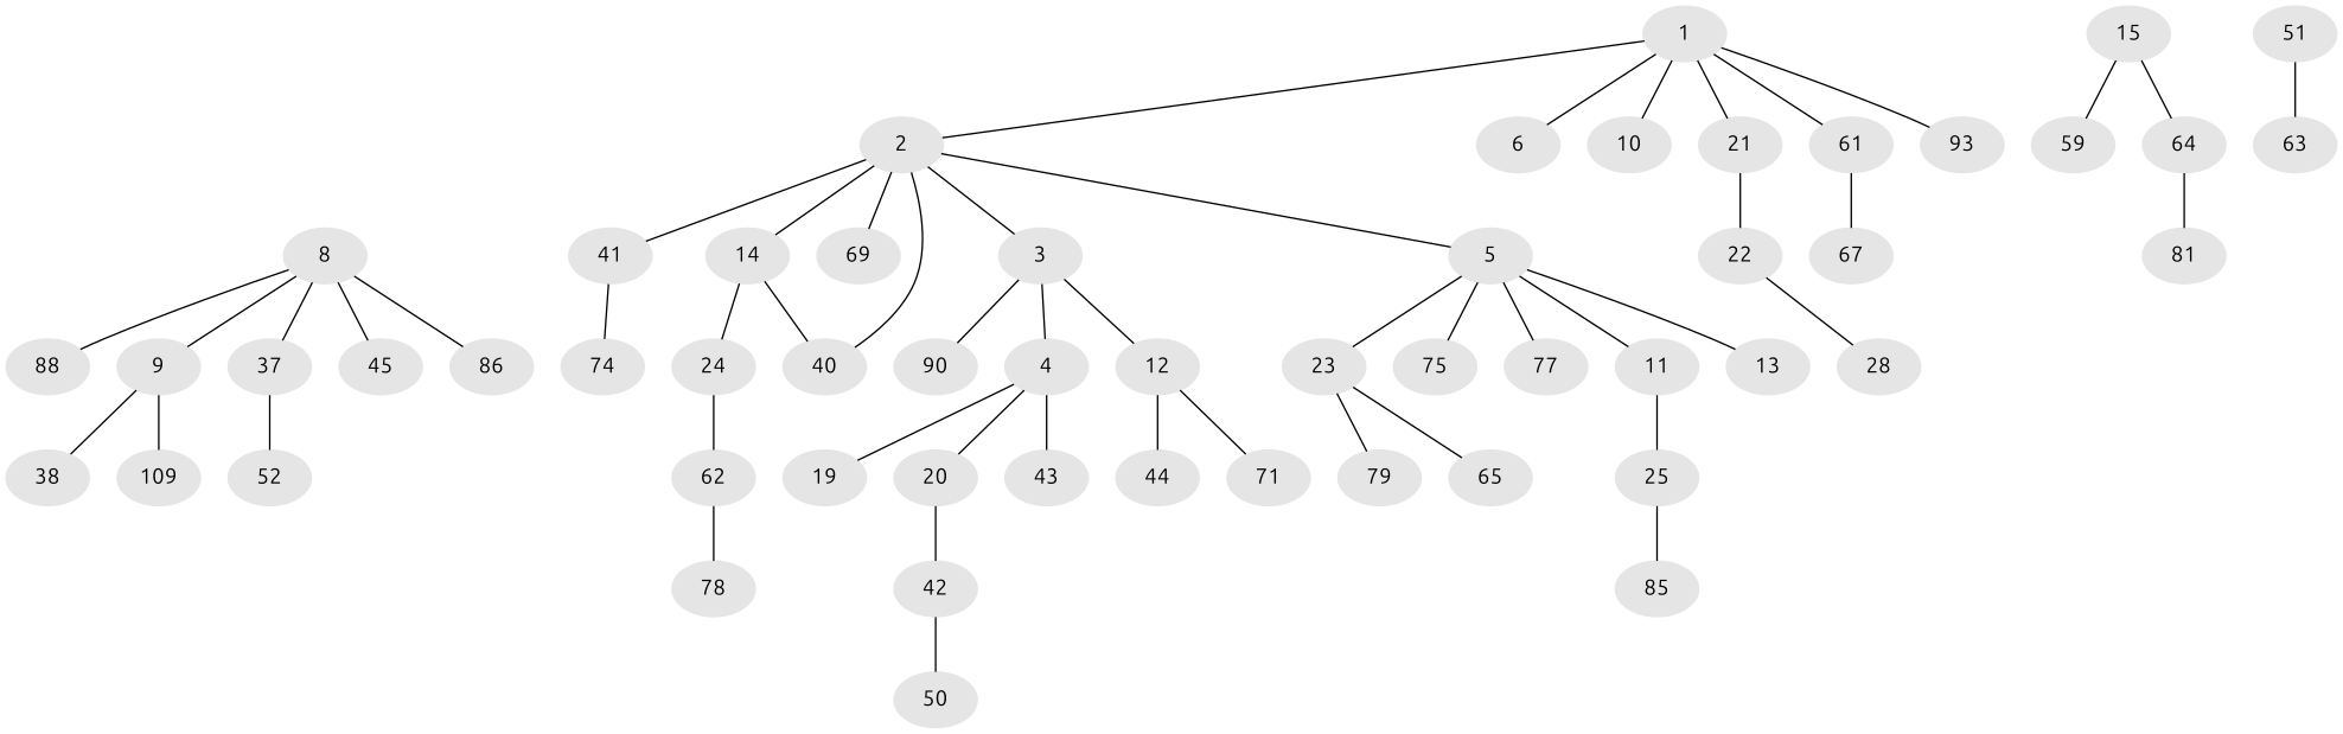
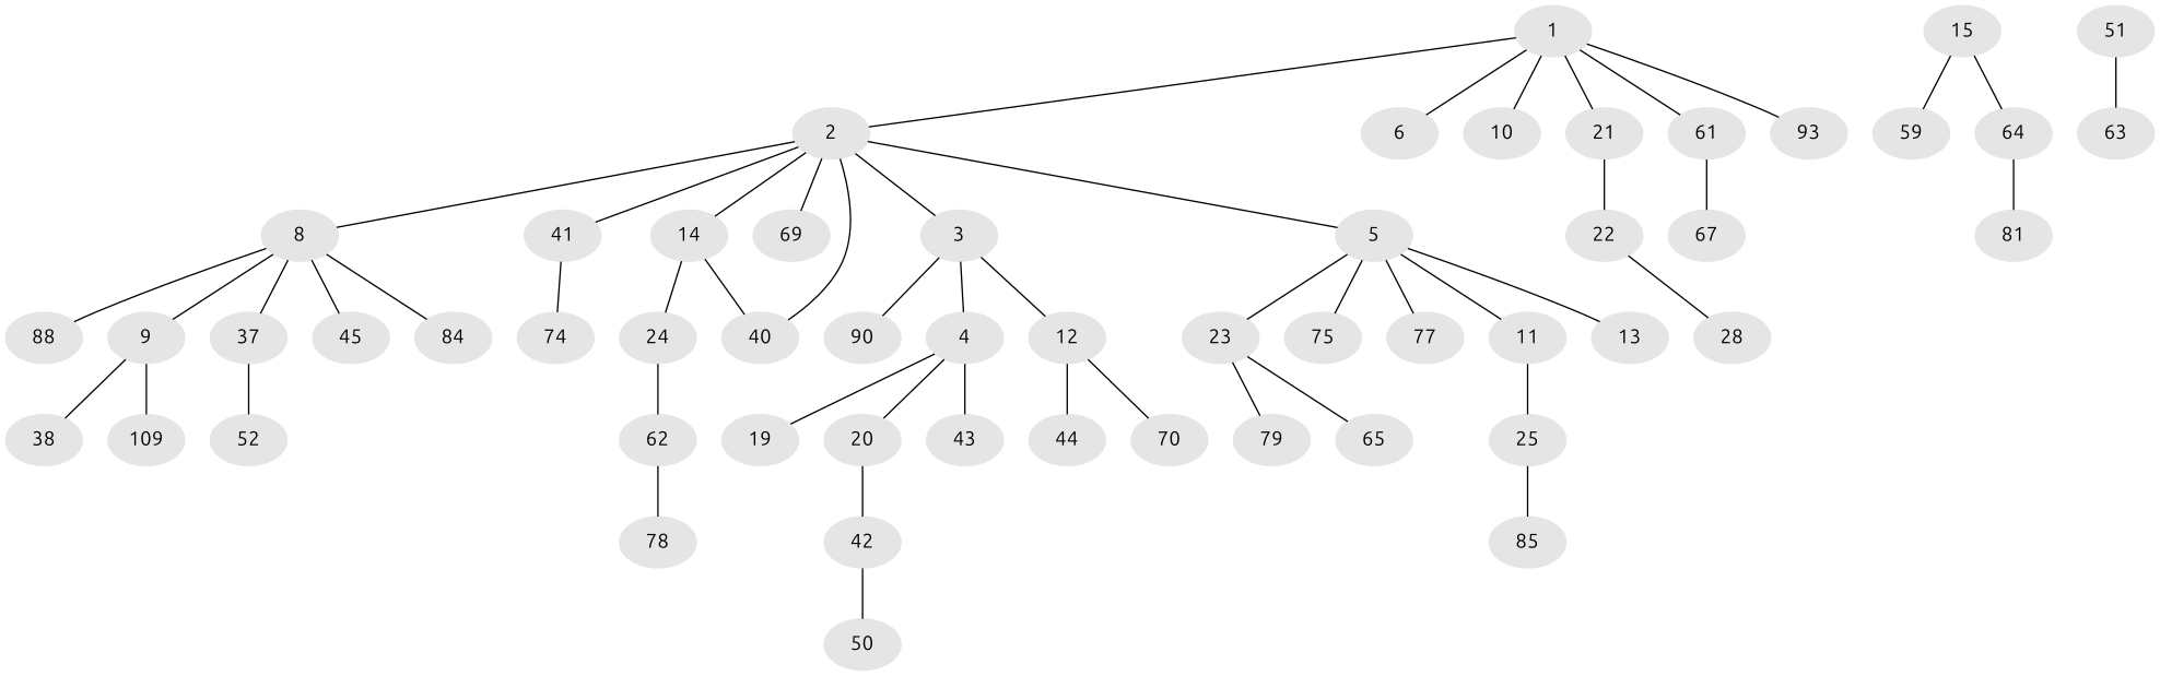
  graph {
    fontname=Ubuntu
    node [color=gray90 fontname=Ubuntu style=filled]
    edge [fontname=Ubuntu]
    2 [super="+7"]
    3 [super="+26"]
    5
    8 [super="+34+16"]
    14 [super="+18"]
    41
    69
    40 [super="+87+48"]
    1
    6
    10 [super="+106+97"]
    21 [super="+46"]
    n13 [label=61]
    93 [super="+101"]
    22 [super="+35"]
    67
    4 [super="+17"]
    12 [super="+29+56+83"]
    90
    11 [super="+33"]
    13
    23 [super="+30+108+86"]
    75 [super="+94"]
    77 [super="+95"]
    9
    37 [super="+45"]
    n27 [label=45]
-   84 [super="+103" label=86]
+   84 [super="+103"]
    88 [super="+91"]
    24
    15 [super="+36"]
    59
    64 [super="+76"]
    74
    19
    20 [super="+80"]
    43 [super="+57"]
    44
-   70 [super="+89" label=71]
+   70 [super="+89"]
    42
    25 [super="+27"]
    65
    79
    38 [super="+73+49"]
    109
    52 [super="+61"]
    51 [super="+92"]
    63
    85
    62 [super="+71"]
    81 [super="+104"]
    50
    28 [super="+96+98"]
    78
    2 -- 3
    2 -- 5
+   2 -- 8
    2 -- 14
    2 -- 41
    2 -- 69
    2 -- 40
    3 -- 4
    3 -- 12
    3 -- 90
    5 -- 11
    5 -- 13
    5 -- 23
    5 -- 75
    5 -- 77
    8 -- 9
    8 -- 37
    8 -- n27
    8 -- 84
    8 -- 88
    14 -- 40
    14 -- 24
    41 -- 74
    1 -- 2
    1 -- 6
    1 -- 10
    1 -- 21
    1 -- n13
    1 -- 93
    21 -- 22
    n13 -- 67
    22 -- 28
    4 -- 19
    4 -- 20
    4 -- 43
    12 -- 44
    12 -- 70
    11 -- 25
    23 -- 65
    23 -- 79
    9 -- 38
    9 -- 109
    37 -- 52
    24 -- 62
    15 -- 59
    15 -- 64
    64 -- 81
    20 -- 42
    42 -- 50
    25 -- 85
    51 -- 63
    62 -- 78
  }
